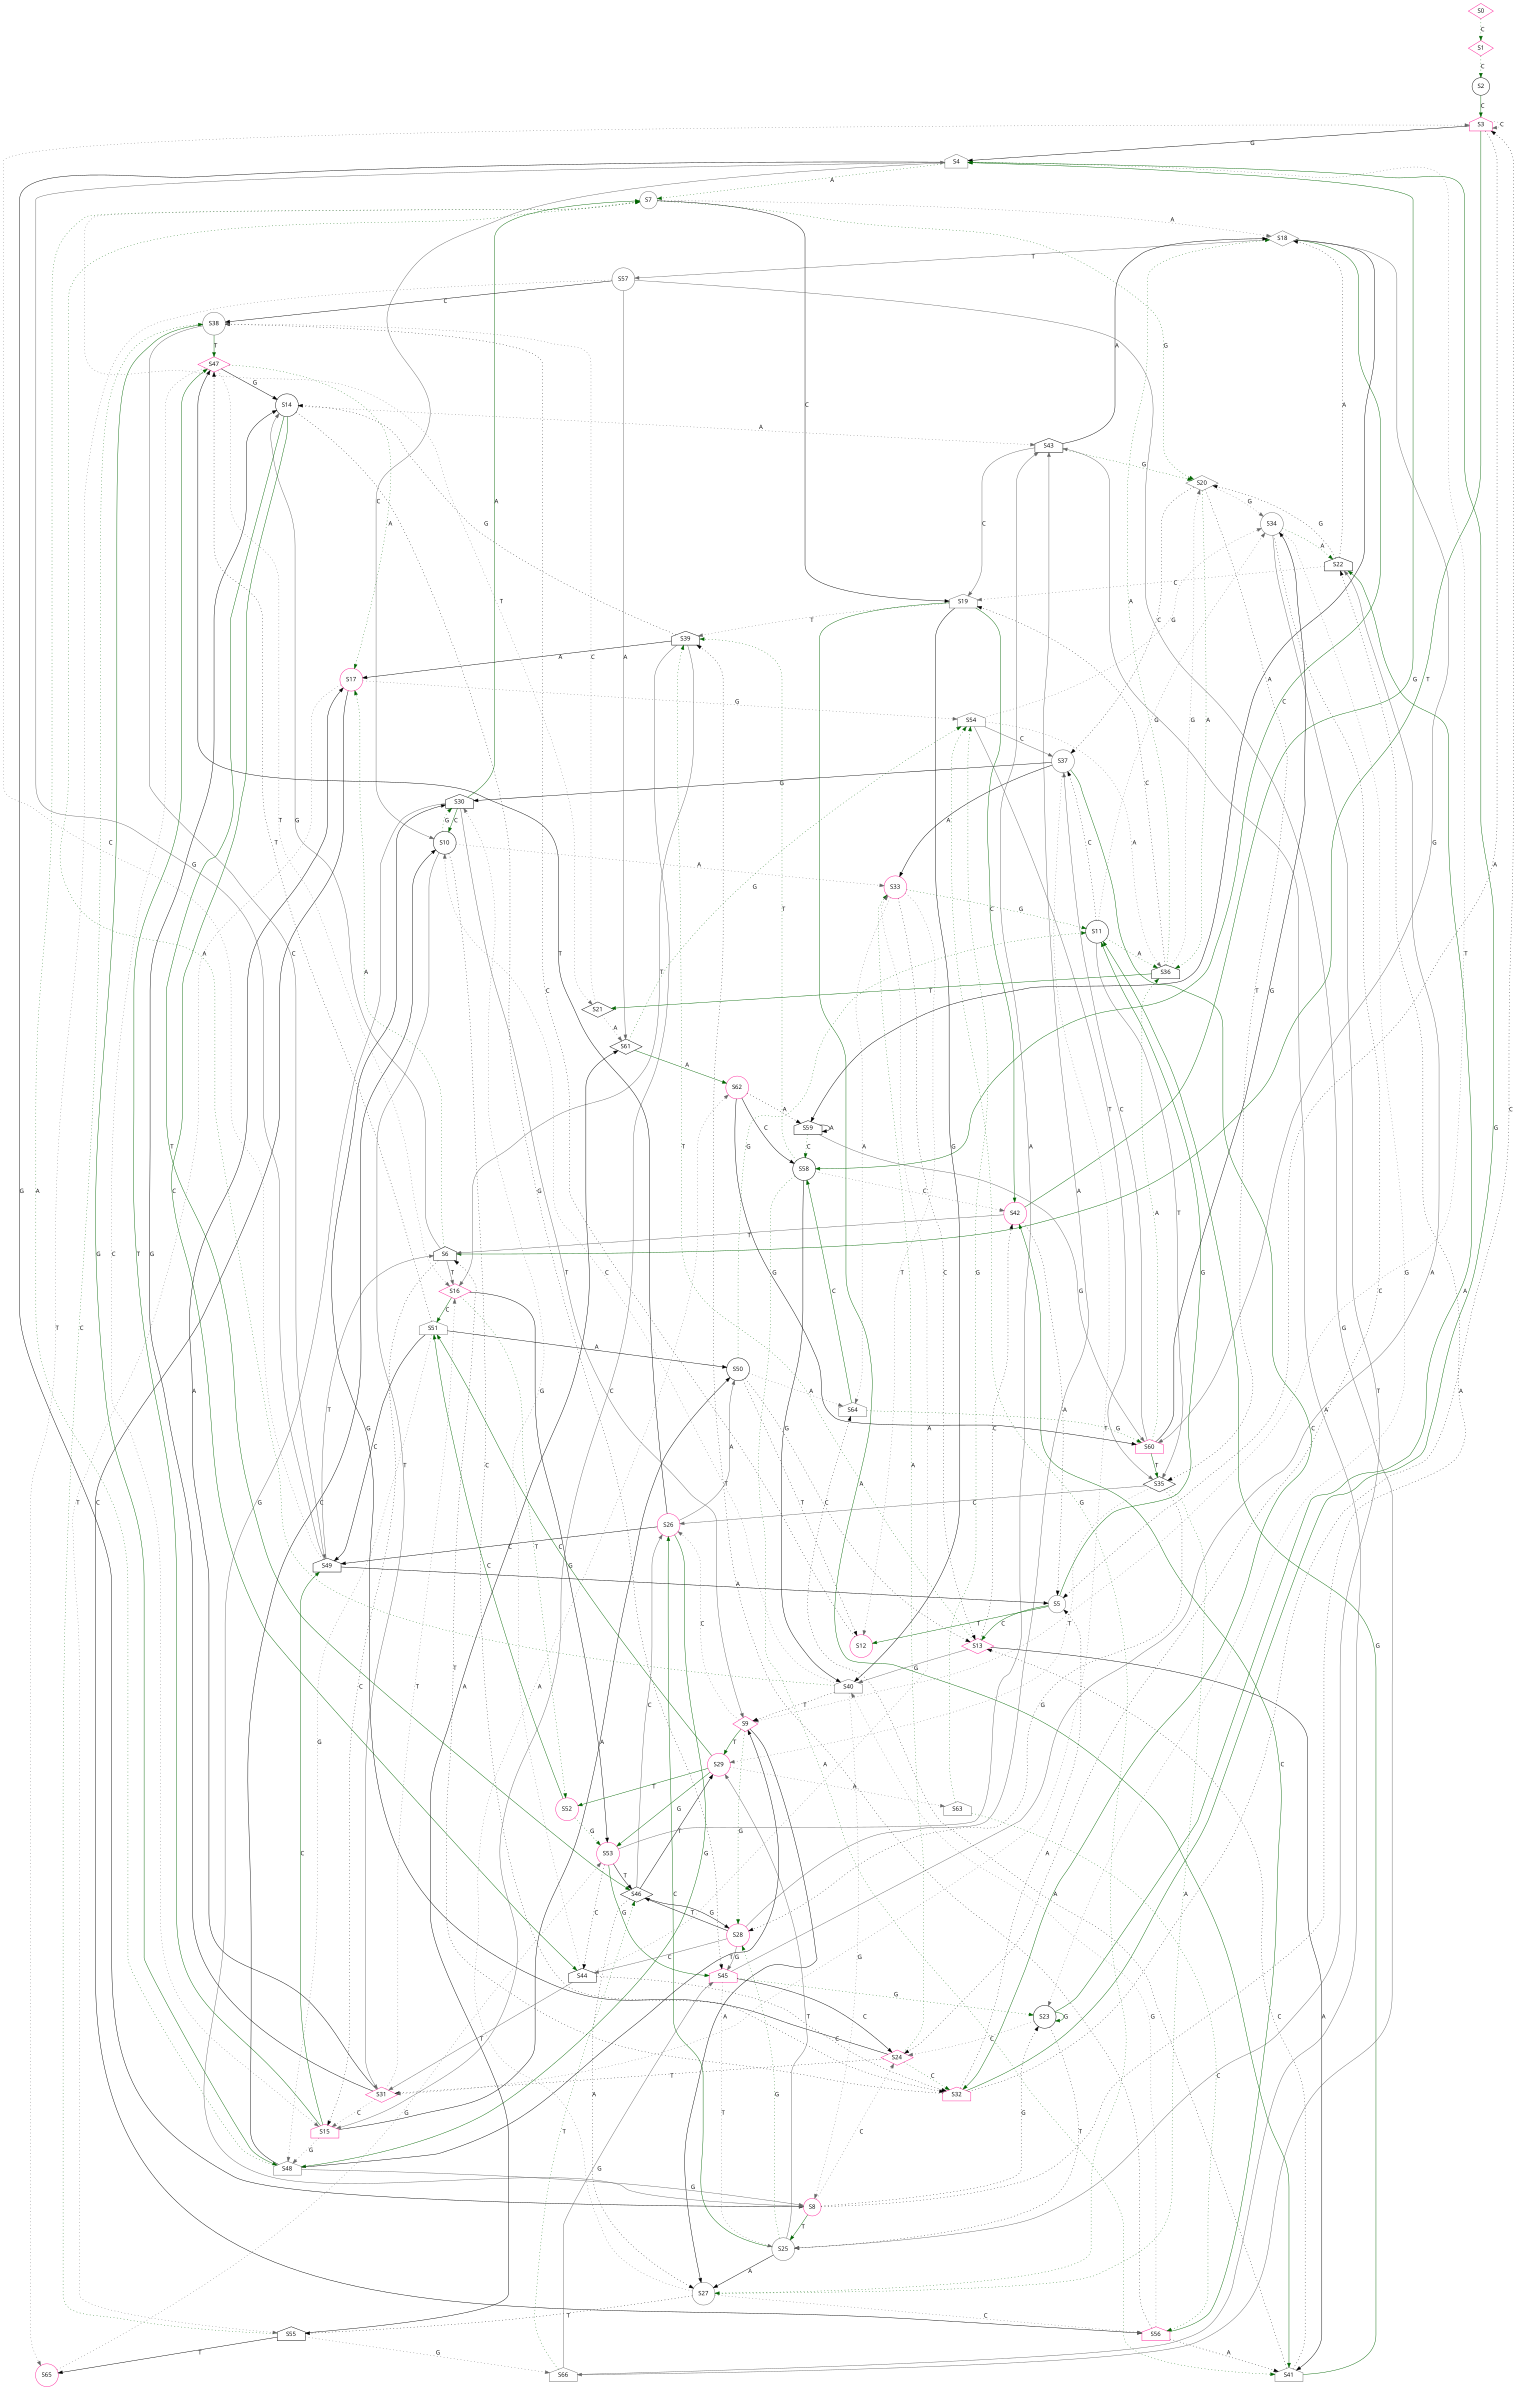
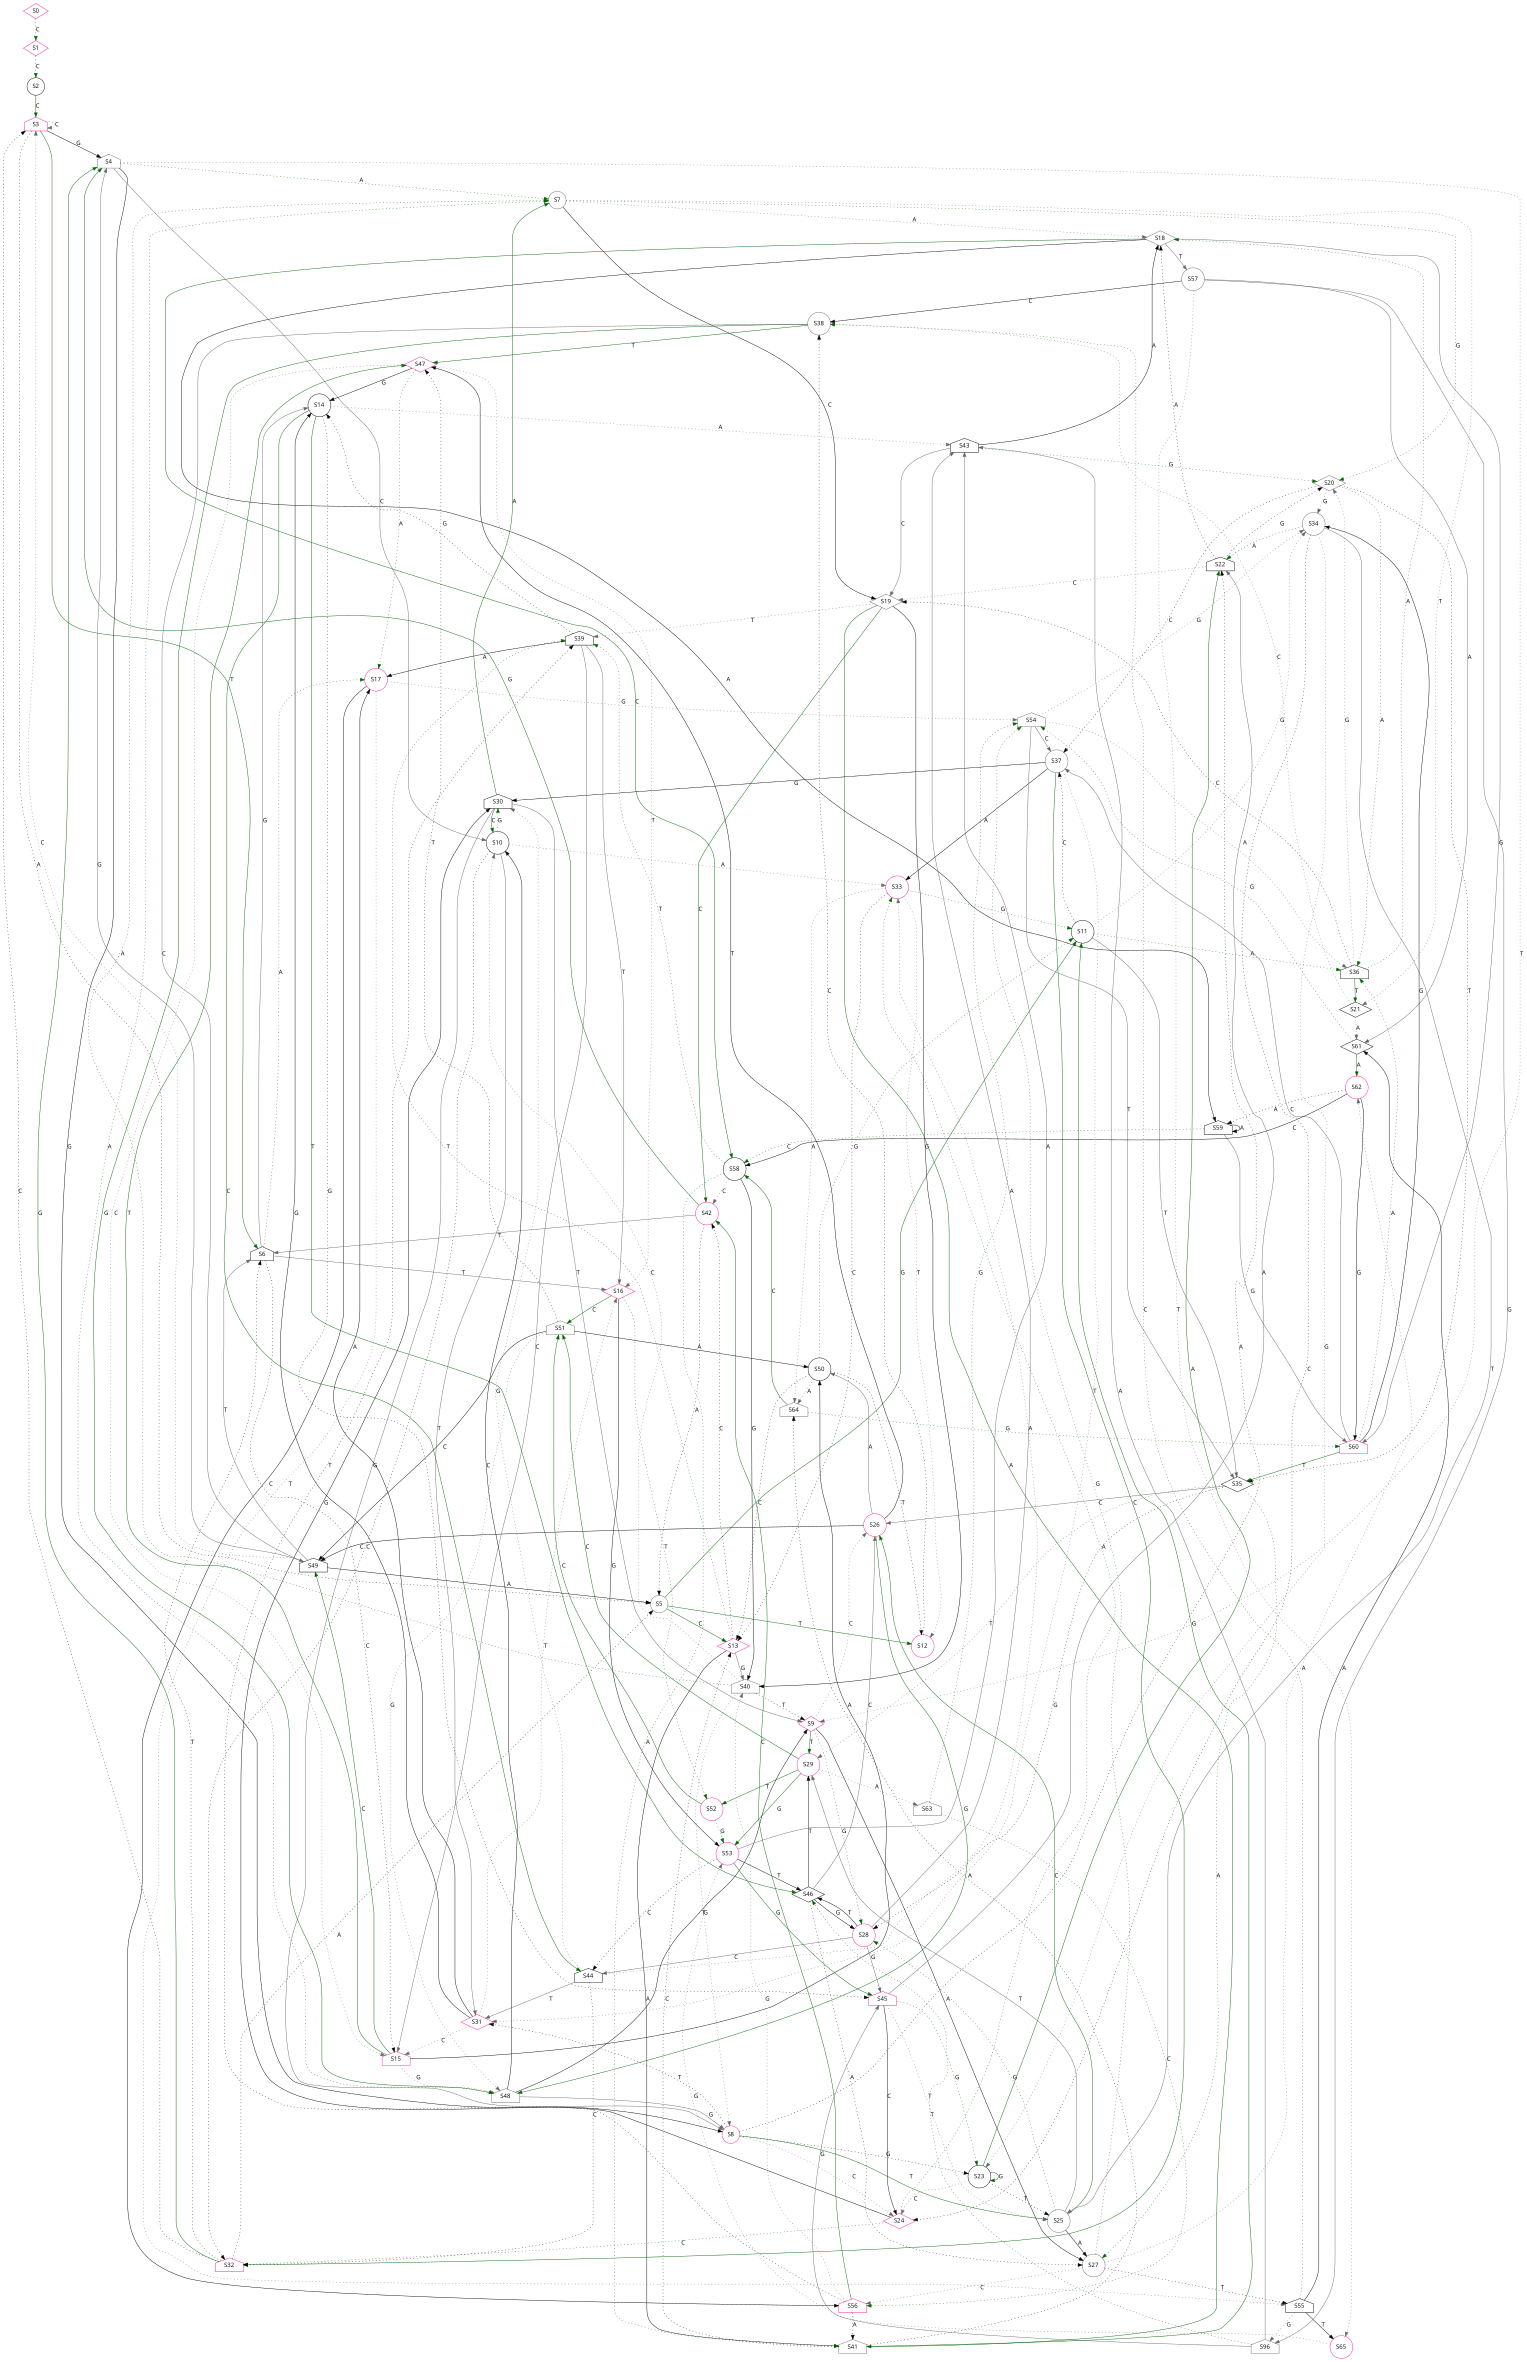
  strict digraph {
    fontname="Open Sans"
    node [color=deeppink fontname="Open Sans" shape=circle]
    edge [color=gray40 fontname="Open Sans" style=dotted]
    S0 [shape=diamond]
    S1 [shape=diamond]
    S2 [color=black]
    S3 [shape=house]
    S4 [color=gray40 shape=house]
    S5 [color=gray40]
    S6 [color=black shape=house]
    S7 [color=gray40]
    S8
    S9 [shape=diamond]
    S10 [color=black]
    S11 [color=black]
    S12
    S13 [shape=diamond]
    S14 [color=black]
    S15 [shape=house]
    S16 [shape=diamond]
    S17
    S18 [color=gray40 shape=diamond]
-   S19 [color=gray40 shape=house]
+   S19 [color=gray40 shape=diamond]
    S20 [color=gray40 shape=diamond]
    S21 [color=black shape=diamond]
    S22 [color=black shape=house]
    S23 [color=black]
    S24 [shape=diamond]
    S25 [color=gray40]
    S26
    S27 [color=gray40]
    S28
    S29
    S30 [color=black shape=house]
    S31 [shape=diamond]
    S32 [shape=house]
    S33
    S34 [color=gray40]
    S35 [color=black shape=diamond]
    S36 [color=black shape=house]
    S37 [color=gray40]
    S38 [color=gray40]
    S39 [color=black shape=house]
    S40 [color=gray40 shape=house]
    S41 [color=gray40 shape=house]
    S42
    S43 [color=black shape=house]
    S44 [color=black shape=house]
    S45 [shape=house]
    S46 [color=black shape=diamond]
    S47 [shape=diamond]
    S48 [color=gray40 shape=house]
    S49 [color=black shape=house]
    S50 [color=black]
    S51 [color=gray40 shape=house]
    S52
    S53
    S54 [color=gray40 shape=house]
    S55 [color=black shape=house]
    S56 [shape=house]
    S57 [color=gray40]
    S58 [color=black]
    S59 [color=black shape=house]
    S60 [shape=house]
    S61 [color=black shape=diamond]
    S62
    S63 [color=gray40 shape=house]
    S64 [color=gray40 shape=house]
    S65
-   S66 [color=gray40 shape=house]
+   S66 [color=gray40 shape=house label=S96]
    S0 -> S1 [color=darkgreen label=C]
    S1 -> S2 [color=darkgreen label=C]
    S2 -> S3 [color=darkgreen label=C style=solid]
    S3 -> S3 [label=C]
    S3 -> S4 [color=black label=G style=solid]
    S3 -> S5 [color=black label=A]
    S3 -> S6 [color=darkgreen label=T style=solid]
    S4 -> S7 [color=darkgreen label=A]
    S4 -> S8 [color=black label=G style=solid]
    S4 -> S9 [label=T]
    S4 -> S10 [label=C style=solid]
    S5 -> S11 [color=darkgreen label=G style=solid]
    S5 -> S12 [color=darkgreen label=T style=solid]
    S5 -> S13 [color=darkgreen label=C style=solid]
    S6 -> S14 [label=G style=solid]
    S6 -> S15 [color=black label=C]
    S6 -> S16 [label=T style=solid]
    S6 -> S17 [color=darkgreen label=A]
    S7 -> S18 [label=A]
    S7 -> S19 [color=black label=C style=solid]
    S7 -> S20 [color=darkgreen label=G]
    S7 -> S21 [label=T]
    S8 -> S22 [color=black label=A]
    S8 -> S23 [color=black label=G]
    S8 -> S24 [label=C]
    S8 -> S25 [color=darkgreen label=T style=solid]
    S9 -> S26 [label=C]
    S9 -> S27 [color=black label=A style=solid]
    S9 -> S28 [color=darkgreen label=G]
    S9 -> S29 [color=darkgreen label=T style=solid]
    S10 -> S30 [color=darkgreen label=G]
    S10 -> S31 [label=T style=solid]
    S10 -> S32 [color=black label=C]
    S10 -> S33 [label=A]
    S11 -> S34 [label=G]
    S11 -> S35 [label=T style=solid]
    S11 -> S36 [color=darkgreen label=A]
    S11 -> S37 [color=black label=C]
    S12 -> S38 [color=black label=C]
    S13 -> S39 [color=darkgreen label=T]
    S13 -> S40 [label=G style=solid]
    S13 -> S41 [color=black label=A style=solid]
    S13 -> S42 [color=black label=C]
    S14 -> S43 [label=A]
    S14 -> S44 [color=darkgreen label=C style=solid]
    S14 -> S45 [color=black label=G]
    S14 -> S46 [color=darkgreen label=T style=solid]
    S15 -> S47 [color=darkgreen label=T style=solid]
    S15 -> S48 [label=G]
    S15 -> S49 [color=darkgreen label=C style=solid]
    S15 -> S50 [color=black label=A style=solid]
    S16 -> S51 [color=darkgreen label=C style=solid]
    S16 -> S52 [color=darkgreen label=T]
    S16 -> S53 [color=black label=G style=solid]
    S17 -> S54 [label=G]
    S17 -> S55 [label=T]
    S17 -> S56 [color=black label=C style=solid]
    S18 -> S57 [label=T style=solid]
    S18 -> S58 [color=darkgreen label=C style=solid]
    S18 -> S59 [color=black label=A style=solid]
    S18 -> S60 [label=G style=solid]
    S19 -> S39 [label=T]
    S19 -> S40 [color=black label=G style=solid]
    S19 -> S41 [color=darkgreen label=A style=solid]
    S19 -> S42 [color=darkgreen label=C style=solid]
    S20 -> S34 [label=G]
    S20 -> S35 [color=black label=T]
    S20 -> S36 [color=darkgreen label=A]
    S20 -> S37 [color=black label=C]
    S21 -> S38 [label=C]
    S21 -> S61 [label=A]
    S22 -> S18 [color=black label=A]
    S22 -> S19 [label=C]
    S22 -> S20 [color=black label=G]
    S23 -> S22 [color=darkgreen label=A style=solid]
    S23 -> S23 [color=darkgreen label=G style=solid]
    S23 -> S24 [label=C]
    S23 -> S25 [color=black label=T]
    S24 -> S30 [color=black label=G style=solid]
-   S24 -> S31 [color=black label=T]
+   S8 -> S31 [color=black label=T]
    S24 -> S32 [color=darkgreen label=C]
    S24 -> S33 [color=darkgreen label=A]
    S25 -> S26 [color=darkgreen label=C style=solid]
    S25 -> S27 [color=black label=A style=solid]
    S25 -> S28 [color=darkgreen label=G]
    S25 -> S29 [label=T style=solid]
    S26 -> S47 [color=black label=T style=solid]
    S26 -> S48 [color=darkgreen label=G style=solid]
    S26 -> S49 [color=black label=C style=solid]
    S26 -> S50 [label=A style=solid]
    S27 -> S54 [color=darkgreen label=G]
    S27 -> S55 [color=black label=T]
    S27 -> S56 [label=C]
    S27 -> S62 [label=A]
    S28 -> S43 [label=A style=solid]
    S28 -> S44 [label=C style=solid]
    S28 -> S45 [label=G style=solid]
    S28 -> S46 [color=black label=T style=solid]
    S29 -> S51 [color=darkgreen label=C style=solid]
    S29 -> S52 [color=darkgreen label=T style=solid]
    S29 -> S53 [color=darkgreen label=G style=solid]
    S29 -> S63 [label=A]
    S30 -> S7 [color=darkgreen label=A style=solid]
    S30 -> S8 [label=G style=solid]
    S30 -> S9 [label=T style=solid]
    S30 -> S10 [color=darkgreen label=C style=solid]
    S31 -> S14 [color=black label=G style=solid]
    S31 -> S15 [label=C]
    S31 -> S16 [label=T]
    S31 -> S17 [color=black label=A style=solid]
    S32 -> S3 [color=black label=C]
    S32 -> S4 [color=darkgreen label=G style=solid]
    S32 -> S5 [color=black label=A]
    S32 -> S6 [color=black label=T]
    S33 -> S11 [color=darkgreen label=G]
    S33 -> S12 [label=T]
    S33 -> S13 [color=black label=C]
    S33 -> S64 [label=A]
    S34 -> S22 [color=darkgreen label=A]
    S34 -> S23 [label=G]
    S34 -> S24 [color=black label=C]
    S34 -> S25 [label=T style=solid]
    S35 -> S26 [label=C style=solid]
    S35 -> S27 [color=darkgreen label=A]
    S35 -> S28 [color=black label=G]
    S35 -> S29 [label=T]
    S36 -> S18 [color=darkgreen label=A]
    S36 -> S19 [color=black label=C]
    S36 -> S20 [label=G]
    S36 -> S21 [color=darkgreen label=T style=solid]
    S37 -> S30 [color=black label=G style=solid]
    S37 -> S31 [label=T]
    S37 -> S32 [color=darkgreen label=C style=solid]
    S37 -> S33 [color=black label=A style=solid]
    S38 -> S47 [color=darkgreen label=T style=solid]
    S38 -> S48 [color=darkgreen label=G style=solid]
    S38 -> S49 [label=C style=solid]
    S39 -> S14 [color=black label=G]
    S39 -> S15 [label=C style=solid]
    S39 -> S16 [label=T style=solid]
    S39 -> S17 [color=black label=A style=solid]
    S40 -> S7 [color=darkgreen label=A]
    S40 -> S8 [label=G]
    S40 -> S9 [color=black label=T]
    S40 -> S10 [label=C]
    S41 -> S11 [color=darkgreen label=G style=solid]
    S41 -> S13 [color=black label=C]
    S41 -> S64 [color=black label=A]
    S42 -> S4 [color=darkgreen label=G style=solid]
    S42 -> S5 [color=black label=A]
    S42 -> S6 [label=T style=solid]
    S43 -> S18 [color=black label=A style=solid]
    S43 -> S19 [label=C style=solid]
    S43 -> S20 [color=darkgreen label=G]
    S44 -> S30 [label=G]
    S44 -> S31 [label=T style=solid]
    S44 -> S32 [color=black label=C]
    S44 -> S33 [label=A]
    S45 -> S22 [label=A style=solid]
    S45 -> S23 [color=darkgreen label=G]
    S45 -> S24 [color=black label=C style=solid]
    S45 -> S25 [label=T]
    S46 -> S26 [label=C style=solid]
    S46 -> S27 [color=black label=A]
    S46 -> S28 [color=black label=G style=solid]
    S46 -> S29 [color=black label=T style=solid]
    S47 -> S14 [color=black label=G style=solid]
    S47 -> S15 [label=C]
    S47 -> S16 [label=T]
    S47 -> S17 [color=darkgreen label=A]
    S48 -> S7 [color=darkgreen label=A]
    S48 -> S8 [label=G style=solid]
    S48 -> S9 [color=black label=T style=solid]
    S48 -> S10 [color=black label=C style=solid]
    S49 -> S3 [label=C]
    S49 -> S4 [label=G style=solid]
    S49 -> S5 [color=black label=A style=solid]
    S49 -> S6 [label=T style=solid]
    S50 -> S11 [color=darkgreen label=G]
    S50 -> S12 [color=black label=T]
    S50 -> S13 [color=black label=C]
    S50 -> S64 [label=A]
    S51 -> S47 [color=black label=T]
    S51 -> S48 [label=G]
    S51 -> S49 [color=black label=C style=solid]
    S51 -> S50 [color=black label=A style=solid]
    S52 -> S51 [color=darkgreen label=C style=solid]
    S52 -> S53 [color=darkgreen label=G]
    S53 -> S43 [label=A style=solid]
    S53 -> S44 [color=black label=C]
    S53 -> S45 [color=darkgreen label=G style=solid]
    S53 -> S46 [color=black label=T style=solid]
    S54 -> S34 [label=G]
    S54 -> S35 [label=T style=solid]
    S54 -> S36 [label=A]
    S54 -> S37 [label=C style=solid]
    S55 -> S38 [color=darkgreen label=C]
    S55 -> S61 [color=black label=A style=solid]
    S55 -> S65 [color=black label=T style=solid]
    S55 -> S66 [label=G]
    S56 -> S39 [color=black label=T]
    S56 -> S40 [label=G]
    S56 -> S41 [color=black label=A]
    S56 -> S42 [color=darkgreen label=C style=solid]
    S57 -> S38 [color=black label=C style=solid]
    S57 -> S61 [label=A style=solid]
    S57 -> S65 [label=T]
    S57 -> S66 [label=G style=solid]
    S58 -> S39 [color=darkgreen label=T]
    S58 -> S40 [color=black label=G style=solid]
    S58 -> S41 [color=darkgreen label=A]
    S58 -> S42 [label=C]
    S59 -> S58 [color=darkgreen label=C]
    S59 -> S59 [color=black label=A style=solid]
    S59 -> S60 [label=G style=solid]
    S60 -> S34 [color=black label=G style=solid]
    S60 -> S35 [color=darkgreen label=T style=solid]
    S60 -> S36 [color=darkgreen label=A]
    S60 -> S37 [label=C style=solid]
    S61 -> S54 [color=darkgreen label=G]
    S61 -> S62 [color=darkgreen label=A style=solid]
    S62 -> S58 [color=black label=C style=solid]
    S62 -> S59 [color=black label=A]
    S62 -> S60 [color=black label=G style=solid]
    S63 -> S54 [color=darkgreen label=G]
    S63 -> S56 [color=darkgreen label=C]
    S64 -> S58 [color=darkgreen label=C style=solid]
    S64 -> S60 [color=darkgreen label=G]
    S65 -> S53 [label=G]
    S66 -> S43 [label=A style=solid]
    S66 -> S45 [label=G style=solid]
    S66 -> S46 [color=darkgreen label=T]
  }
